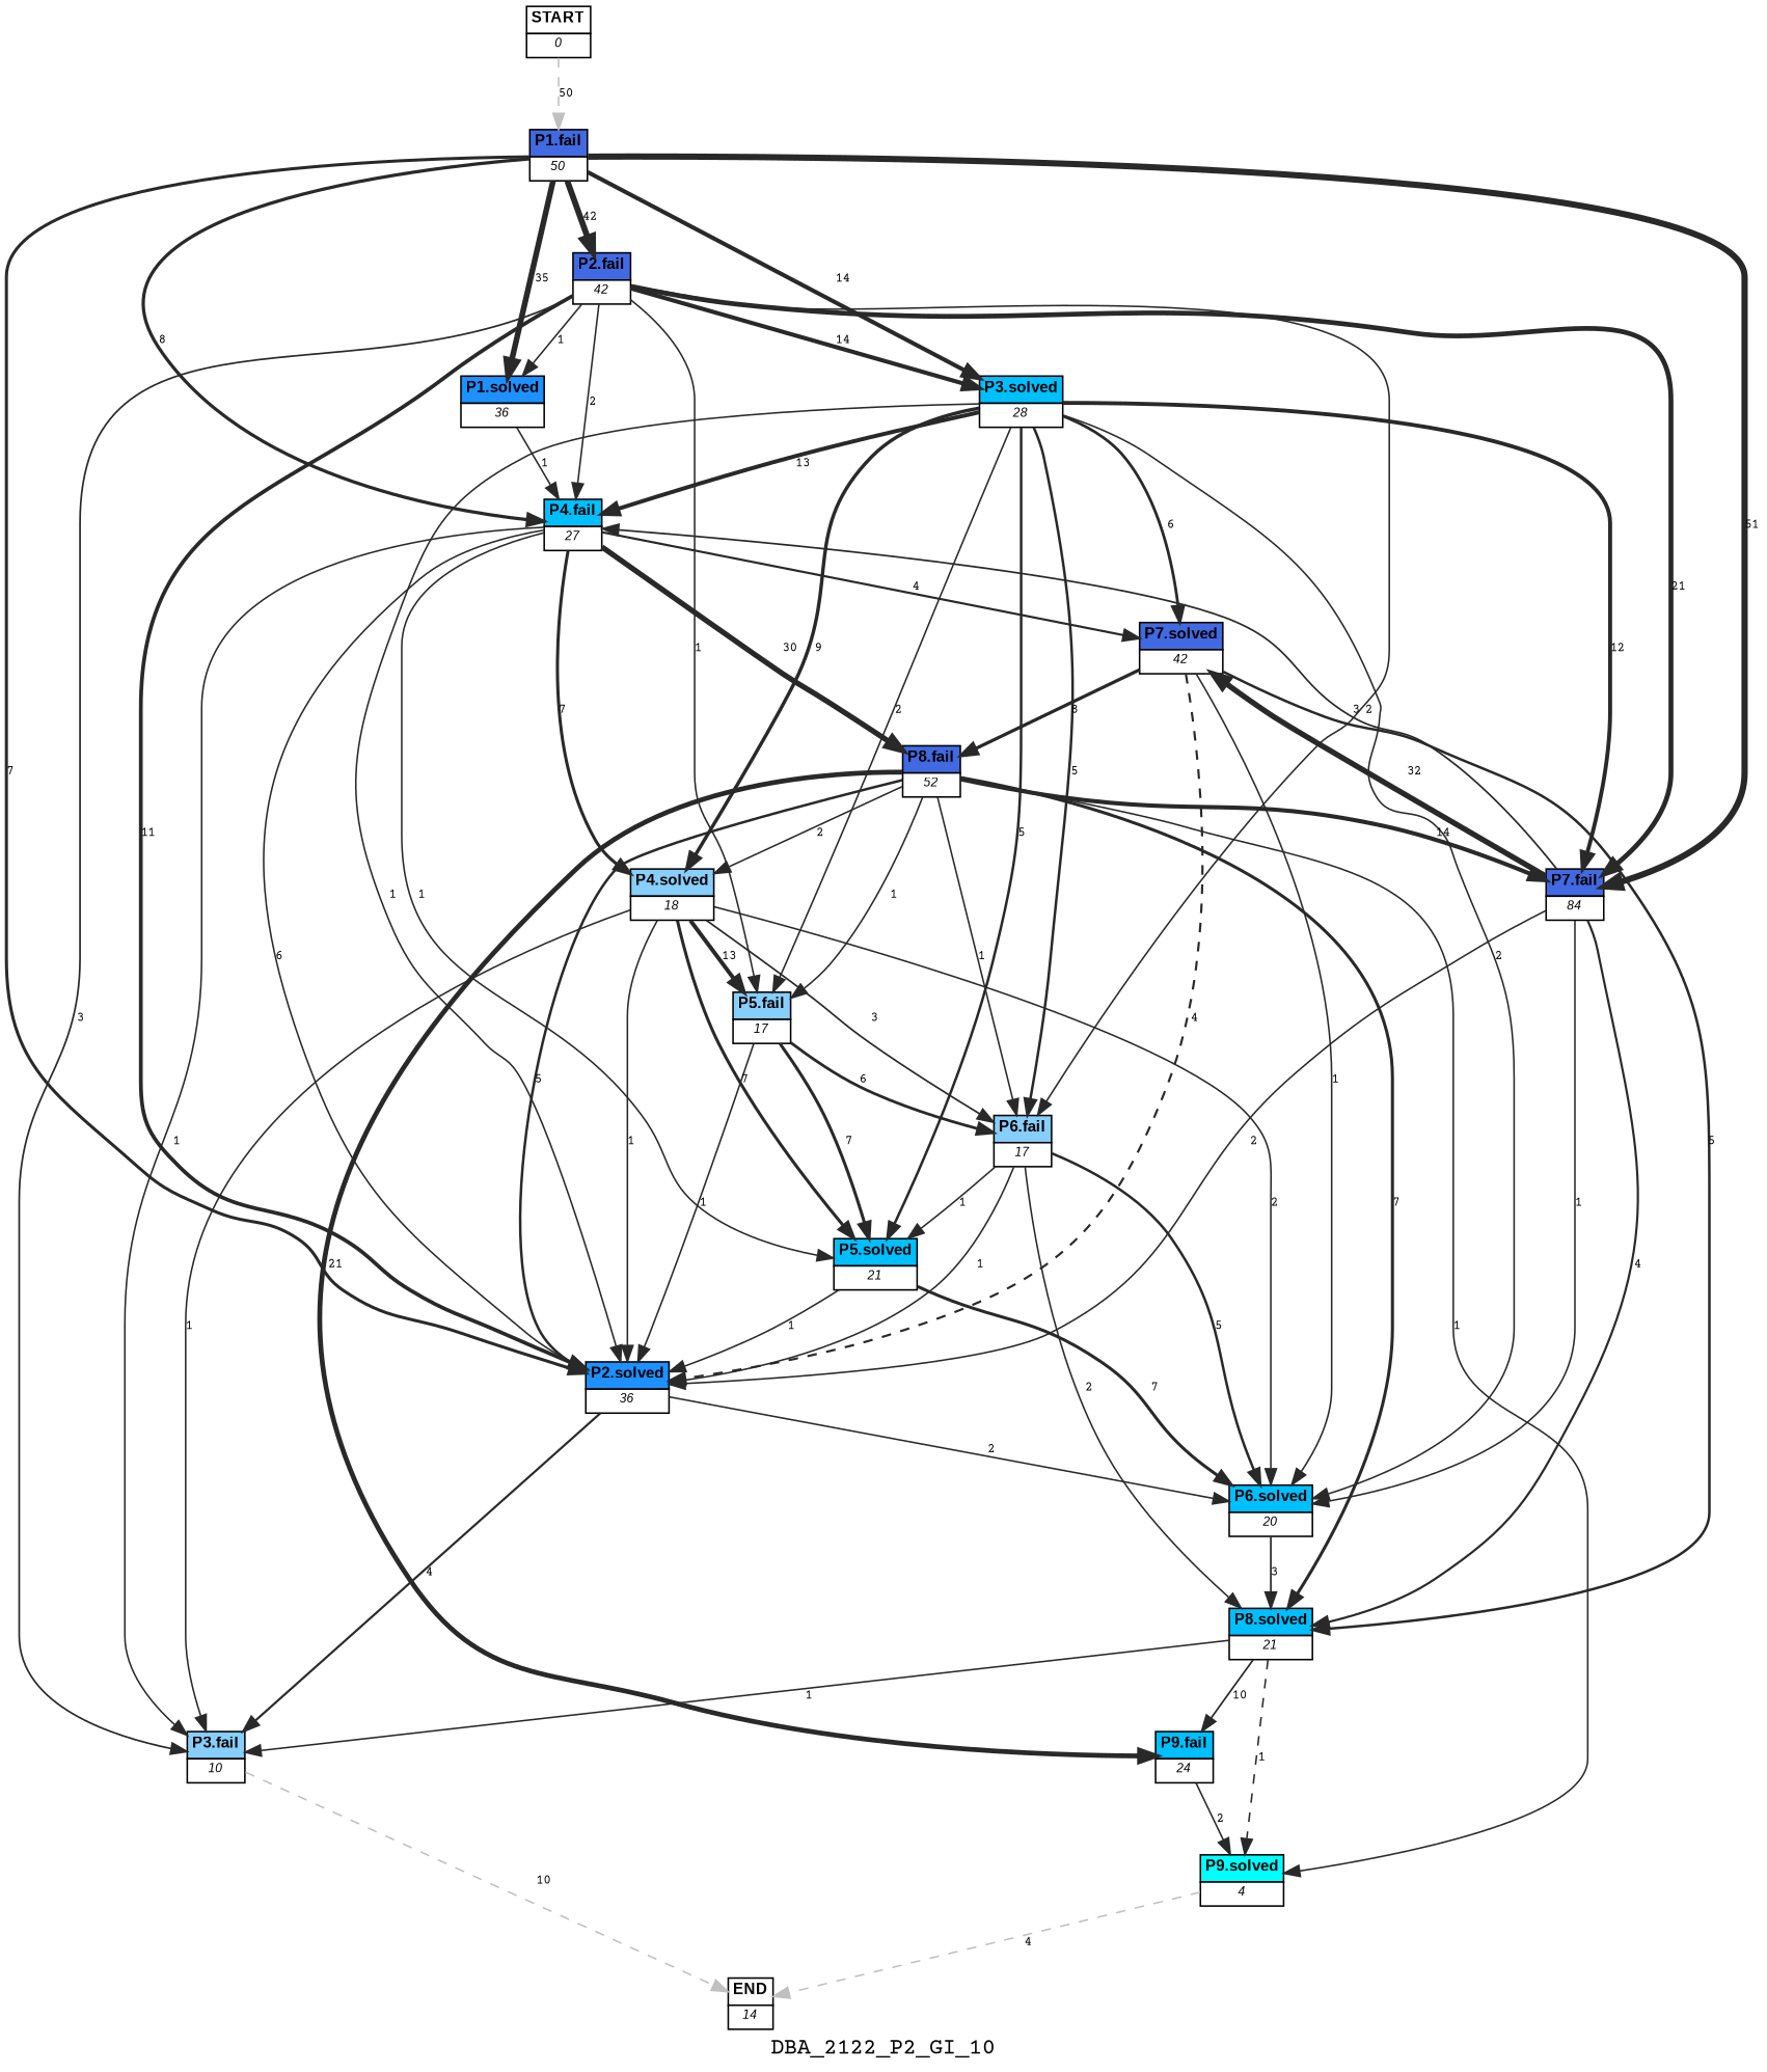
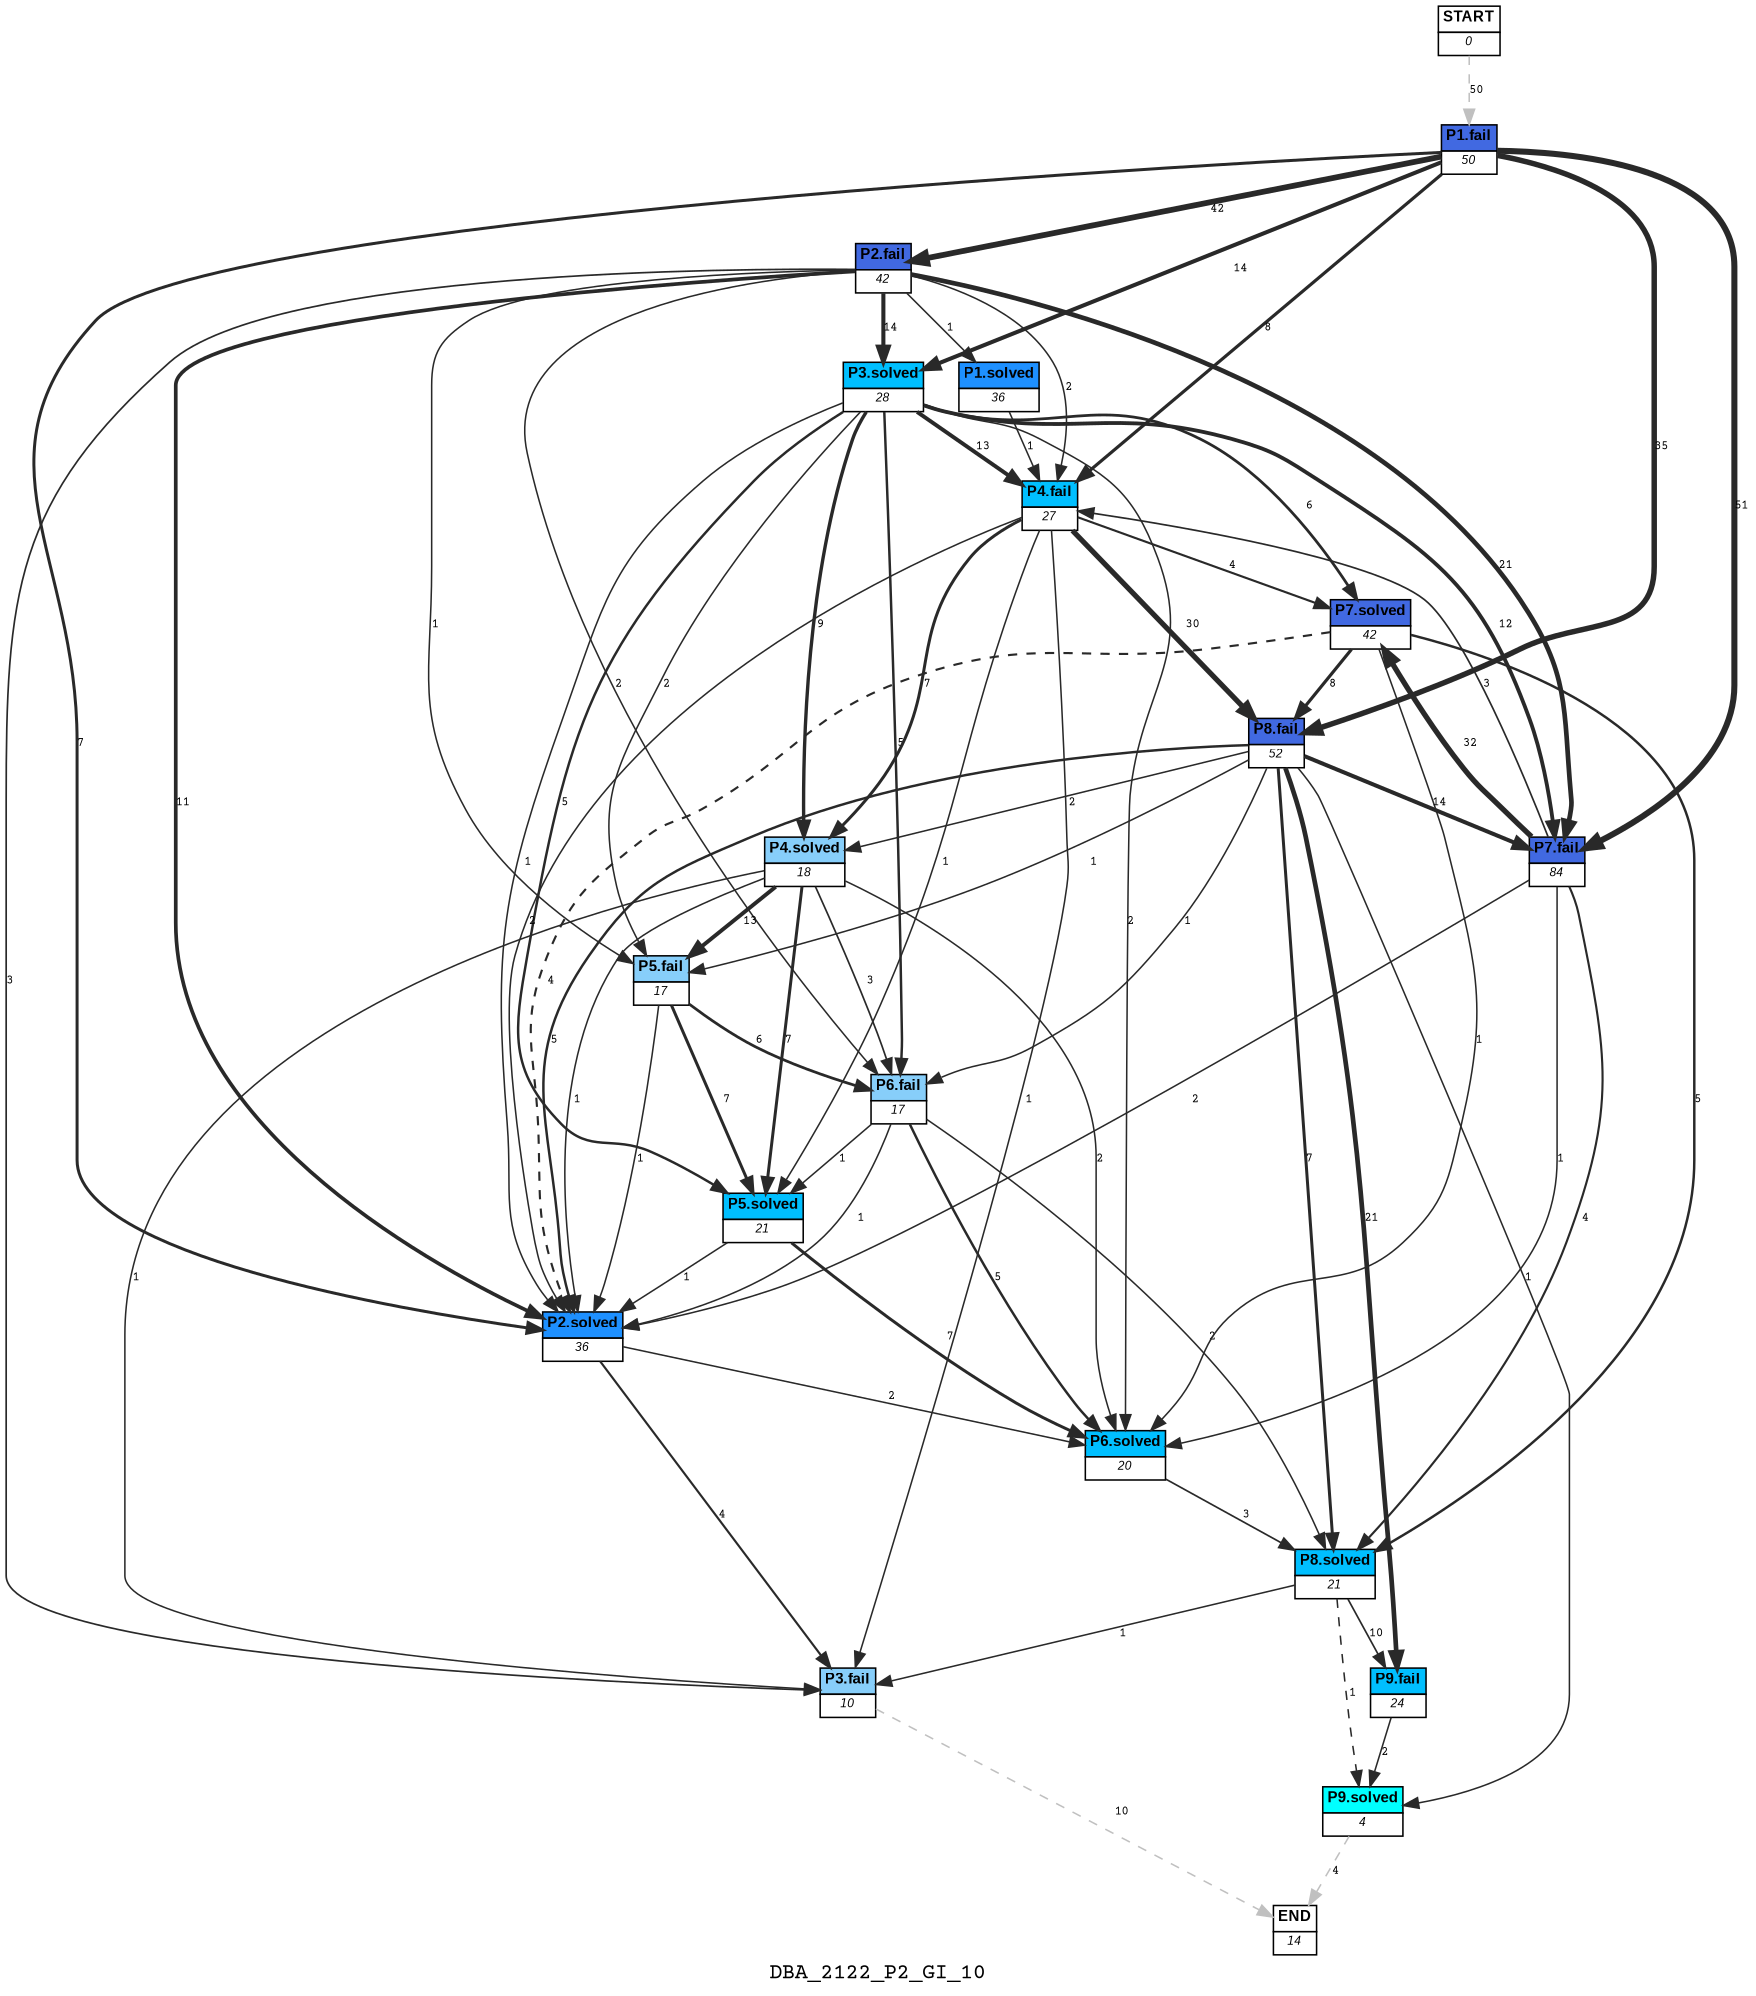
  digraph {
    fontname="Courier Prime"
    label=DBA_2122_P2_GI_10
    node [fontname="Courier Prime" shape=plain]
    edge [color=grey16 fontname="Courier Prime" fontsize=8 labelfloat=false penwidth=1]
    n1 [label=<<table border="0" cellborder="1" cellspacing="0"><tr><td bgcolor="white"><FONT face="Arial" POINT-SIZE="10"><b>START</b></FONT></td></tr><tr><td bgcolor="white"><FONT face="Arial" POINT-SIZE="8"><i>0</i></FONT></td></tr></table>>]
    n2 [label=<<table border="0" cellborder="1" cellspacing="0"><tr><td bgcolor="royalblue"><FONT face="Arial" POINT-SIZE="10"><b>P1.fail</b></FONT></td></tr><tr><td bgcolor="white"><FONT face="Arial" POINT-SIZE="8"><i>50</i></FONT></td></tr></table>>]
    n3 [label=<<table border="0" cellborder="1" cellspacing="0"><tr><td bgcolor="dodgerblue"><FONT face="Arial" POINT-SIZE="10"><b>P1.solved</b></FONT></td></tr><tr><td bgcolor="white"><FONT face="Arial" POINT-SIZE="8"><i>36</i></FONT></td></tr></table>>]
    n4 [label=<<table border="0" cellborder="1" cellspacing="0"><tr><td bgcolor="royalblue"><FONT face="Arial" POINT-SIZE="10"><b>P2.fail</b></FONT></td></tr><tr><td bgcolor="white"><FONT face="Arial" POINT-SIZE="8"><i>42</i></FONT></td></tr></table>>]
    n5 [label=<<table border="0" cellborder="1" cellspacing="0"><tr><td bgcolor="dodgerblue"><FONT face="Arial" POINT-SIZE="10"><b>P2.solved</b></FONT></td></tr><tr><td bgcolor="white"><FONT face="Arial" POINT-SIZE="8"><i>36</i></FONT></td></tr></table>>]
    n6 [label=<<table border="0" cellborder="1" cellspacing="0"><tr><td bgcolor="deepskyblue"><FONT face="Arial" POINT-SIZE="10"><b>P3.solved</b></FONT></td></tr><tr><td bgcolor="white"><FONT face="Arial" POINT-SIZE="8"><i>28</i></FONT></td></tr></table>>]
    n7 [label=<<table border="0" cellborder="1" cellspacing="0"><tr><td bgcolor="deepskyblue"><FONT face="Arial" POINT-SIZE="10"><b>P4.fail</b></FONT></td></tr><tr><td bgcolor="white"><FONT face="Arial" POINT-SIZE="8"><i>27</i></FONT></td></tr></table>>]
    n8 [label=<<table border="0" cellborder="1" cellspacing="0"><tr><td bgcolor="royalblue"><FONT face="Arial" POINT-SIZE="10"><b>P7.fail</b></FONT></td></tr><tr><td bgcolor="white"><FONT face="Arial" POINT-SIZE="8"><i>84</i></FONT></td></tr></table>>]
    n9 [label=<<table border="0" cellborder="1" cellspacing="0"><tr><td bgcolor="lightskyblue"><FONT face="Arial" POINT-SIZE="10"><b>P5.fail</b></FONT></td></tr><tr><td bgcolor="white"><FONT face="Arial" POINT-SIZE="8"><i>17</i></FONT></td></tr></table>>]
    n10 [label=<<table border="0" cellborder="1" cellspacing="0"><tr><td bgcolor="lightskyblue"><FONT face="Arial" POINT-SIZE="10"><b>P6.fail</b></FONT></td></tr><tr><td bgcolor="white"><FONT face="Arial" POINT-SIZE="8"><i>17</i></FONT></td></tr></table>>]
    n11 [label=<<table border="0" cellborder="1" cellspacing="0"><tr><td bgcolor="lightskyblue"><FONT face="Arial" POINT-SIZE="10"><b>P3.fail</b></FONT></td></tr><tr><td bgcolor="white"><FONT face="Arial" POINT-SIZE="8"><i>10</i></FONT></td></tr></table>>]
    n12 [label=<<table border="0" cellborder="1" cellspacing="0"><tr><td bgcolor="deepskyblue"><FONT face="Arial" POINT-SIZE="10"><b>P6.solved</b></FONT></td></tr><tr><td bgcolor="white"><FONT face="Arial" POINT-SIZE="8"><i>20</i></FONT></td></tr></table>>]
    n13 [label=<<table border="0" cellborder="1" cellspacing="0"><tr><td bgcolor="lightskyblue"><FONT face="Arial" POINT-SIZE="10"><b>P4.solved</b></FONT></td></tr><tr><td bgcolor="white"><FONT face="Arial" POINT-SIZE="8"><i>18</i></FONT></td></tr></table>>]
    n14 [label=<<table border="0" cellborder="1" cellspacing="0"><tr><td bgcolor="deepskyblue"><FONT face="Arial" POINT-SIZE="10"><b>P5.solved</b></FONT></td></tr><tr><td bgcolor="white"><FONT face="Arial" POINT-SIZE="8"><i>21</i></FONT></td></tr></table>>]
    n15 [label=<<table border="0" cellborder="1" cellspacing="0"><tr><td bgcolor="royalblue"><FONT face="Arial" POINT-SIZE="10"><b>P7.solved</b></FONT></td></tr><tr><td bgcolor="white"><FONT face="Arial" POINT-SIZE="8"><i>42</i></FONT></td></tr></table>>]
    n16 [label=<<table border="0" cellborder="1" cellspacing="0"><tr><td bgcolor="royalblue"><FONT face="Arial" POINT-SIZE="10"><b>P8.fail</b></FONT></td></tr><tr><td bgcolor="white"><FONT face="Arial" POINT-SIZE="8"><i>52</i></FONT></td></tr></table>>]
    n17 [label=<<table border="0" cellborder="1" cellspacing="0"><tr><td bgcolor="deepskyblue"><FONT face="Arial" POINT-SIZE="10"><b>P8.solved</b></FONT></td></tr><tr><td bgcolor="white"><FONT face="Arial" POINT-SIZE="8"><i>21</i></FONT></td></tr></table>>]
    n18 [label=<<table border="0" cellborder="1" cellspacing="0"><tr><td bgcolor="white"><FONT face="Arial" POINT-SIZE="10"><b>END</b></FONT></td></tr><tr><td bgcolor="white"><FONT face="Arial" POINT-SIZE="8"><i>14</i></FONT></td></tr></table>>]
    n19 [label=<<table border="0" cellborder="1" cellspacing="0"><tr><td bgcolor="deepskyblue"><FONT face="Arial" POINT-SIZE="10"><b>P9.fail</b></FONT></td></tr><tr><td bgcolor="white"><FONT face="Arial" POINT-SIZE="8"><i>24</i></FONT></td></tr></table>>]
    n20 [label=<<table border="0" cellborder="1" cellspacing="0"><tr><td bgcolor="aqua"><FONT face="Arial" POINT-SIZE="10"><b>P9.solved</b></FONT></td></tr><tr><td bgcolor="white"><FONT face="Arial" POINT-SIZE="8"><i>4</i></FONT></td></tr></table>>]
    n1 -> n2 [color=grey label=50 style=dashed penwidth=""]
-   n2 -> n3 [label=35 penwidth=3.55534806148941]
+   n2 -> n16 [label=35 penwidth=3.55534806148941]
    n2 -> n4 [label=42 penwidth=3.73766961828337]
    n2 -> n5 [label=7 penwidth=1.94591014905531]
    n2 -> n6 [label=14 penwidth=2.63905732961526]
    n2 -> n7 [label=8 penwidth=2.07944154167984]
    n2 -> n8 [label=51 penwidth=3.93182563272433]
    n3 -> n7 [label=1]
    n4 -> n3 [label=1]
    n4 -> n5 [label=11 penwidth=2.39789527279837]
    n4 -> n6 [label=14 penwidth=2.63905732961526]
    n4 -> n7 [label=2]
    n4 -> n8 [label=21 penwidth=3.04452243772342]
    n4 -> n9 [label=1]
    n4 -> n10 [label=2]
    n4 -> n11 [label=3 penwidth=1.09861228866811]
    n5 -> n11 [label=4 penwidth=1.38629436111989]
    n5 -> n12 [label=2]
    n6 -> n5 [label=1]
    n6 -> n7 [label=13 penwidth=2.56494935746154]
    n6 -> n8 [label=12 penwidth=2.484906649788]
    n6 -> n9 [label=2]
    n6 -> n10 [label=5 penwidth=1.6094379124341]
    n6 -> n12 [label=2]
    n6 -> n13 [label=9 penwidth=2.19722457733622]
    n6 -> n14 [label=5 penwidth=1.6094379124341]
    n6 -> n15 [label=6 penwidth=1.79175946922805]
-   n7 -> n5 [label=6]
+   n7 -> n5 [label=2]
    n7 -> n11 [label=1]
    n7 -> n13 [label=7 penwidth=1.94591014905531]
    n7 -> n14 [label=1]
    n7 -> n15 [label=4 penwidth=1.38629436111989]
    n7 -> n16 [label=30 penwidth=3.40119738166216]
    n8 -> n5 [label=2]
    n8 -> n7 [label=3 penwidth=1.09861228866811]
    n8 -> n12 [label=1]
    n8 -> n15 [label=32 penwidth=3.46573590279973]
    n8 -> n17 [label=4 penwidth=1.38629436111989]
    n9 -> n5 [label=1]
    n9 -> n10 [label=6 penwidth=1.79175946922805]
    n9 -> n14 [label=7 penwidth=1.94591014905531]
    n10 -> n5 [label=1]
    n10 -> n12 [label=5 penwidth=1.6094379124341]
    n10 -> n14 [label=1]
    n10 -> n17 [label=2]
    n11 -> n18 [color=grey label=10 style=dashed penwidth=""]
    n12 -> n17 [label=3 penwidth=1.09861228866811]
    n13 -> n5 [label=1]
    n13 -> n9 [label=13 penwidth=2.56494935746154]
    n13 -> n10 [label=3 penwidth=1.09861228866811]
    n13 -> n11 [label=1]
    n13 -> n12 [label=2]
    n13 -> n14 [label=7 penwidth=1.94591014905531]
    n14 -> n5 [label=1]
    n14 -> n12 [label=7 penwidth=1.94591014905531]
    n15 -> n5 [label=4 penwidth=1.38629436111989 style=dashed]
    n15 -> n12 [label=1]
    n15 -> n16 [label=8 penwidth=2.07944154167984]
    n15 -> n17 [label=5 penwidth=1.6094379124341]
    n16 -> n5 [label=5 penwidth=1.6094379124341]
    n16 -> n8 [label=14 penwidth=2.63905732961526]
    n16 -> n9 [label=1]
    n16 -> n10 [label=1]
    n16 -> n13 [label=2]
    n16 -> n17 [label=7 penwidth=1.94591014905531]
    n16 -> n19 [label=21 penwidth=3.04452243772342]
    n16 -> n20 [label=1]
    n17 -> n11 [label=1]
    n17 -> n19 [label=10 penwidth=1.09861228866811]
    n17 -> n20 [label=1 style=dashed]
    n19 -> n20 [label=2]
    n20 -> n18 [color=grey label=4 style=dashed penwidth=""]
  }
